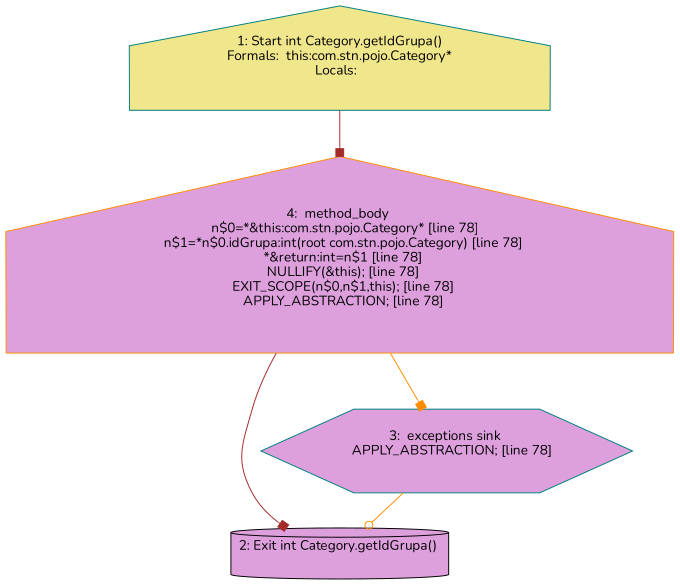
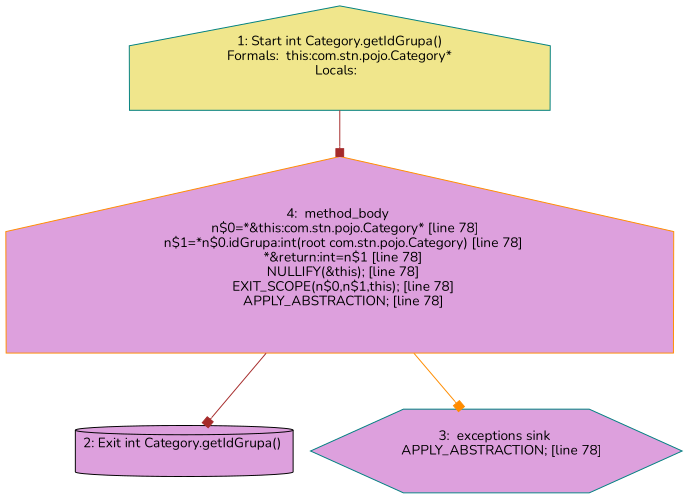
  digraph {
    fontname=Nunito
    node [color=teal style=filled fillcolor=plum shape=house fontname=Nunito]
    edge [color=brown arrowhead=box fontname=Nunito]
    n1 [label="1: Start int Category.getIdGrupa()\nFormals:  this:com.stn.pojo.Category*\nLocals:  \n  " fillcolor=khaki]
    n2 [label="4:  method_body \n   n$0=*&this:com.stn.pojo.Category* [line 78]\n  n$1=*n$0.idGrupa:int(root com.stn.pojo.Category) [line 78]\n  *&return:int=n$1 [line 78]\n  NULLIFY(&this); [line 78]\n  EXIT_SCOPE(n$0,n$1,this); [line 78]\n  APPLY_ABSTRACTION; [line 78]\n " color=darkorange]
    n3 [color=black label="2: Exit int Category.getIdGrupa() \n  " shape=cylinder]
    n4 [label="3:  exceptions sink \n   APPLY_ABSTRACTION; [line 78]\n " shape=hexagon]
    n1 -> n2
    n2 -> n3
    n2 -> n4 [color=darkorange]
-   n4 -> n3 [color=darkorange arrowhead=odot]
  }
